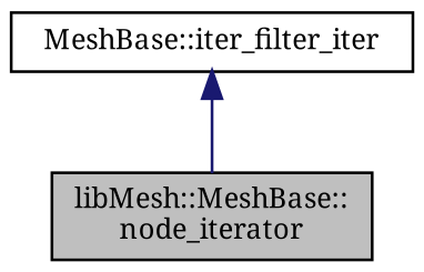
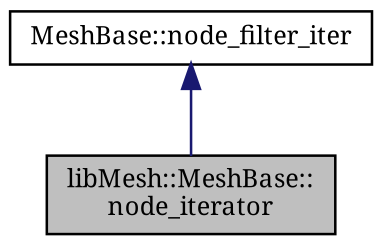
  digraph {
    fontname="Noto Serif"
    node [color=black fontname="Noto Serif" fontsize=10 shape=record style=filled]
    n1 [fillcolor=grey75 fontcolor=black height=0.2 label="libMesh::MeshBase::\lnode_iterator" width=0.4]
-   n2 [fillcolor=white height=0.2 label="MeshBase::iter_filter_iter" width=0.4]
+   n2 [fillcolor=white height=0.2 label="MeshBase::node_filter_iter" width=0.4]
    n2 -> n1 [color=midnightblue dir=back fontname="Noto Serif" fontsize=10 labelfontname=Helvetica labelfontsize=10 style=solid]
  }
